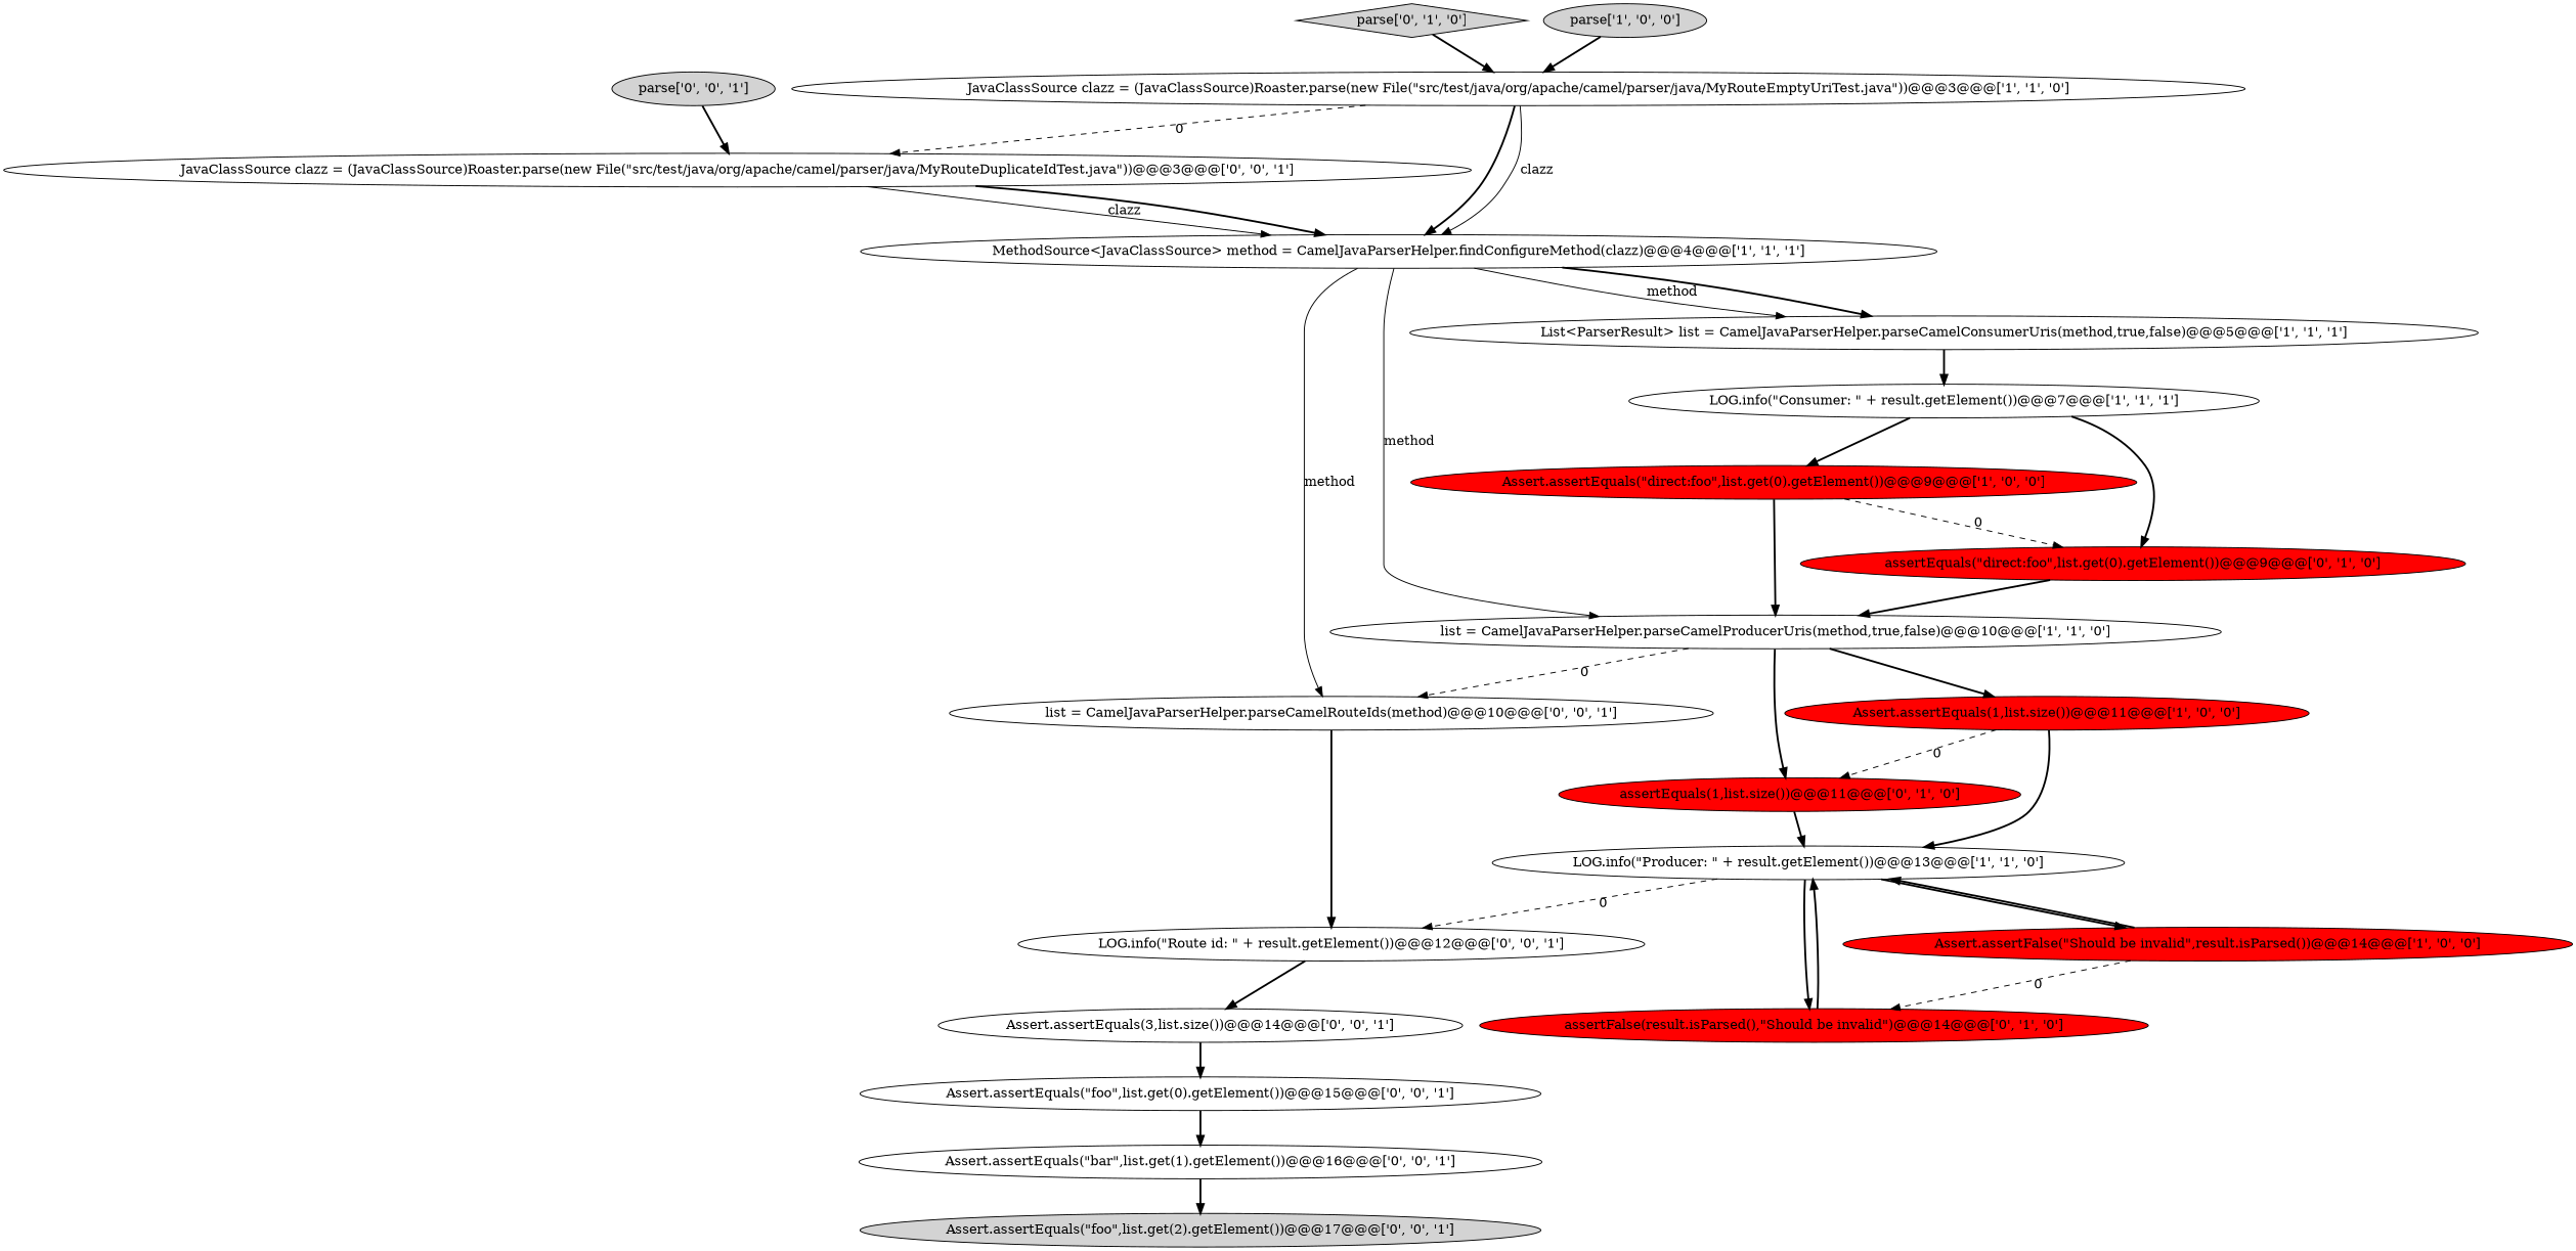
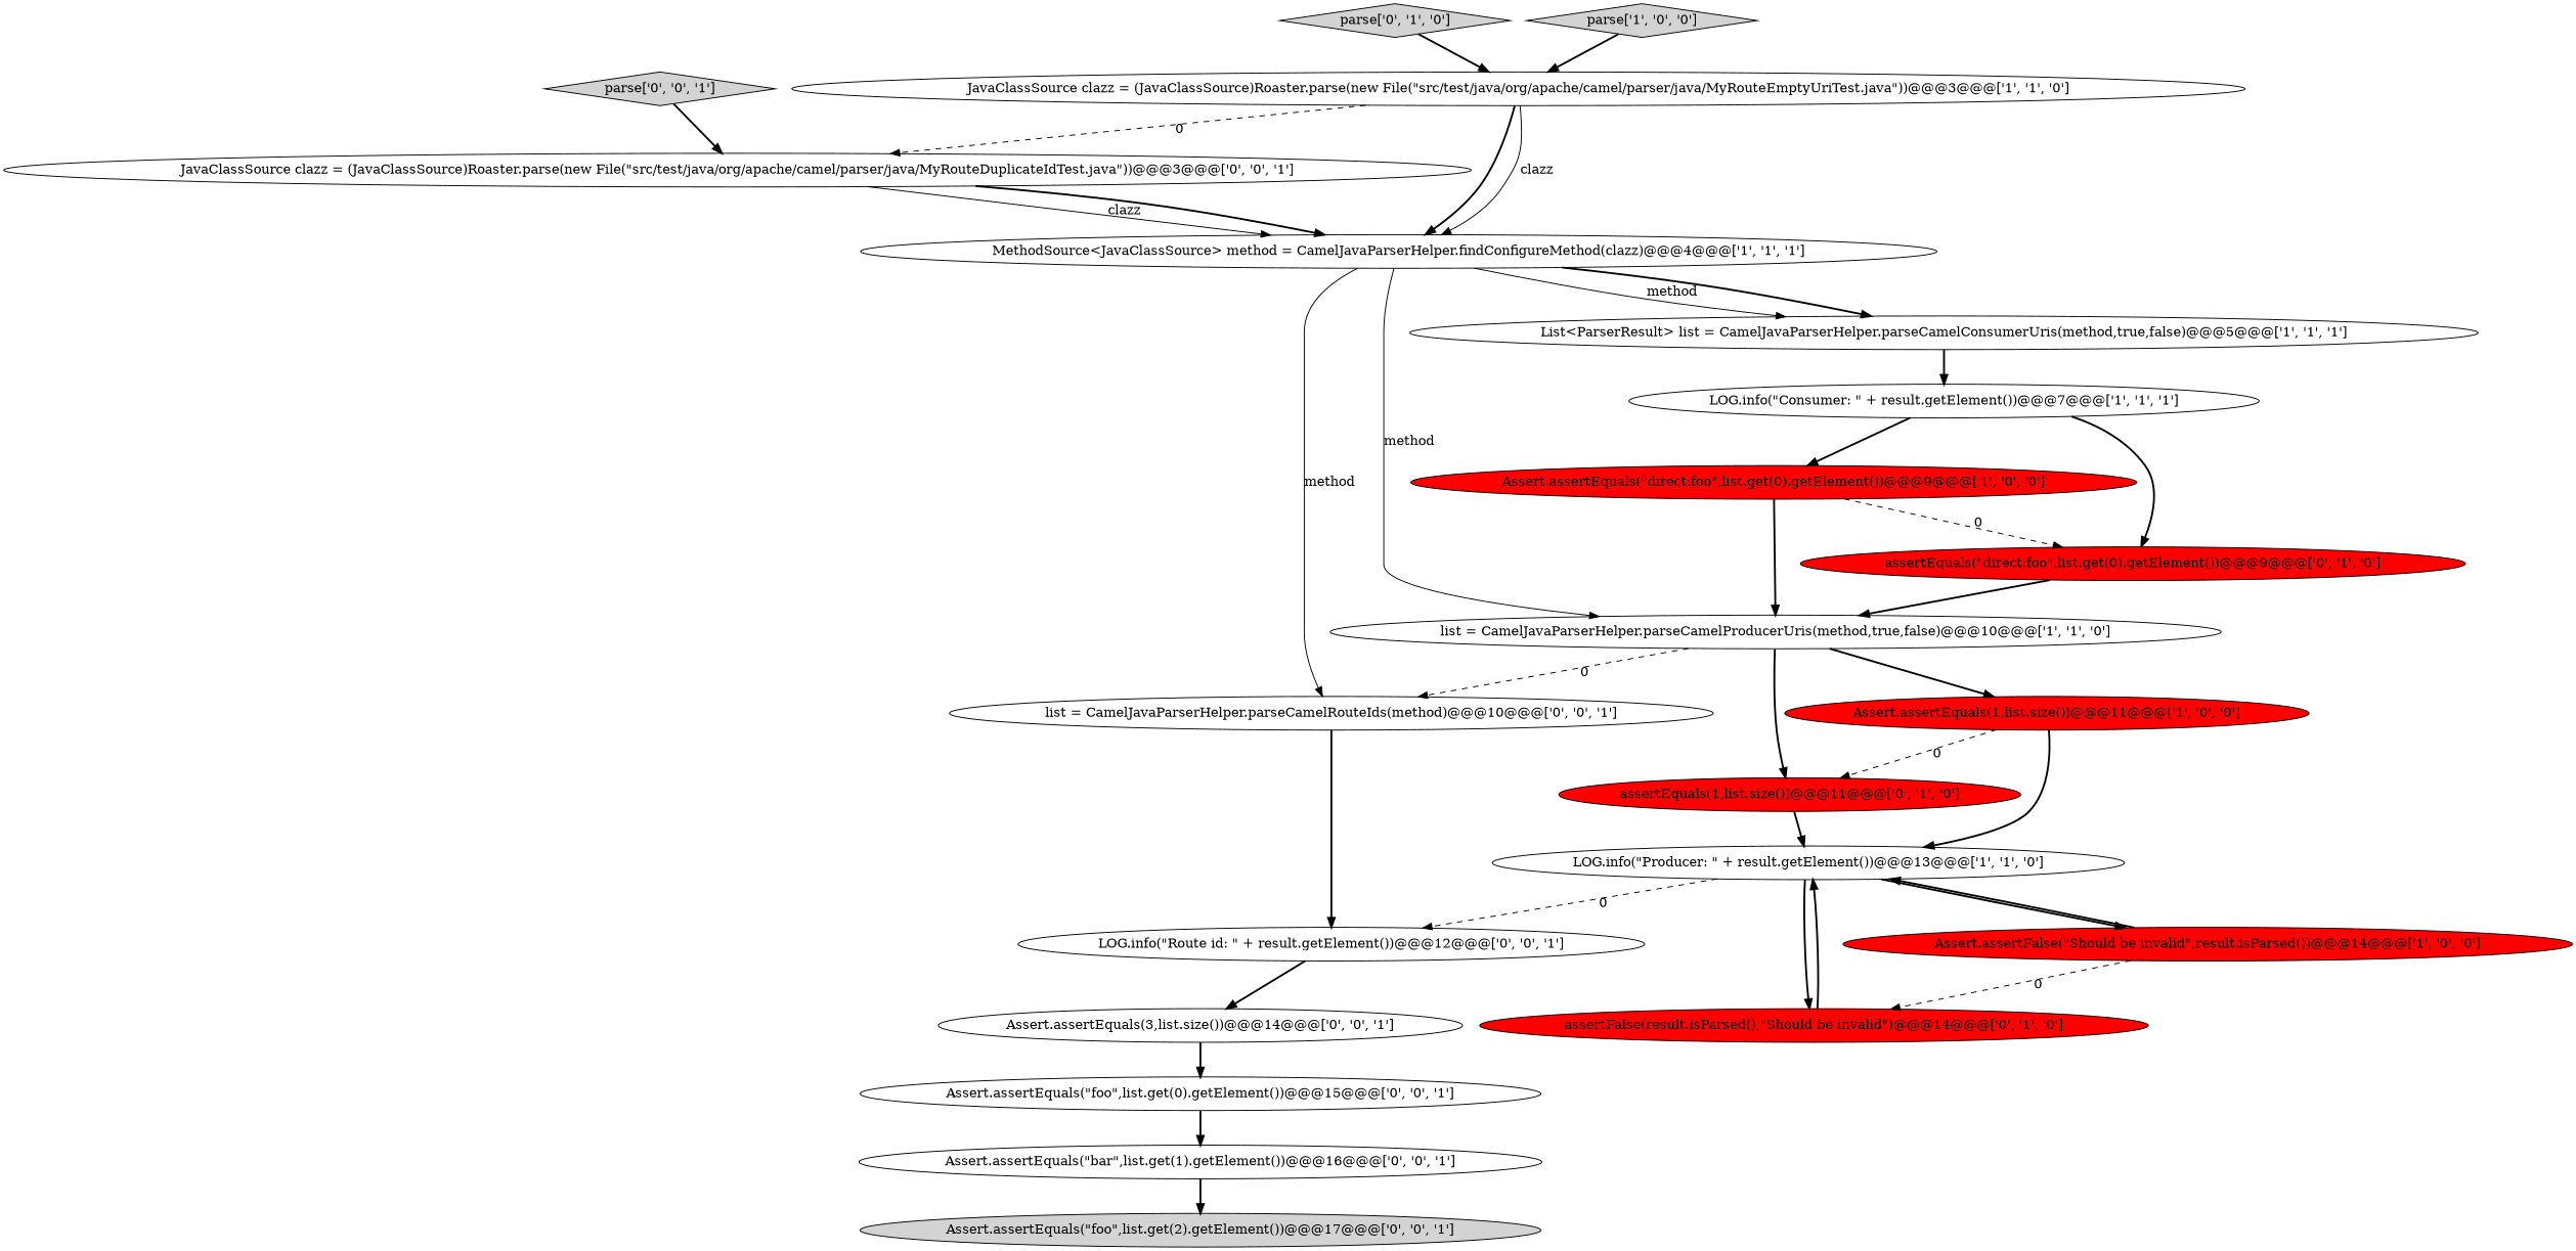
  digraph {
    node [fillcolor=white shape=ellipse style=filled]
    edge [style=bold]
    n1 [fillcolor=lightgray label="Assert.assertEquals(\"foo\",list.get(2).getElement())@@@17@@@['0', '0', '1']"]
    n2 [label="list = CamelJavaParserHelper.parseCamelProducerUris(method,true,false)@@@10@@@['1', '1', '0']"]
    n3 [fillcolor=red label="assertEquals(1,list.size())@@@11@@@['0', '1', '0']"]
    n4 [fillcolor=red label="Assert.assertEquals(1,list.size())@@@11@@@['1', '0', '0']"]
    n5 [label="list = CamelJavaParserHelper.parseCamelRouteIds(method)@@@10@@@['0', '0', '1']"]
    n6 [label="LOG.info(\"Producer: \" + result.getElement())@@@13@@@['1', '1', '0']"]
    n7 [label="LOG.info(\"Route id: \" + result.getElement())@@@12@@@['0', '0', '1']"]
    n8 [fillcolor=red label="assertFalse(result.isParsed(),\"Should be invalid\")@@@14@@@['0', '1', '0']"]
    n9 [fillcolor=red label="Assert.assertFalse(\"Should be invalid\",result.isParsed())@@@14@@@['1', '0', '0']"]
    n10 [fillcolor=lightgray label="parse['0', '1', '0']" shape=diamond]
    n11 [label="JavaClassSource clazz = (JavaClassSource)Roaster.parse(new File(\"src/test/java/org/apache/camel/parser/java/MyRouteEmptyUriTest.java\"))@@@3@@@['1', '1', '0']"]
    n12 [label="JavaClassSource clazz = (JavaClassSource)Roaster.parse(new File(\"src/test/java/org/apache/camel/parser/java/MyRouteDuplicateIdTest.java\"))@@@3@@@['0', '0', '1']"]
    n13 [label="MethodSource<JavaClassSource> method = CamelJavaParserHelper.findConfigureMethod(clazz)@@@4@@@['1', '1', '1']"]
    n14 [fillcolor=red label="assertEquals(\"direct:foo\",list.get(0).getElement())@@@9@@@['0', '1', '0']"]
    n15 [label="List<ParserResult> list = CamelJavaParserHelper.parseCamelConsumerUris(method,true,false)@@@5@@@['1', '1', '1']"]
    n16 [label="LOG.info(\"Consumer: \" + result.getElement())@@@7@@@['1', '1', '1']"]
    n17 [fillcolor=red label="Assert.assertEquals(\"direct:foo\",list.get(0).getElement())@@@9@@@['1', '0', '0']"]
-   n18 [fillcolor=lightgray label="parse['1', '0', '0']"]
+   n18 [fillcolor=lightgray label="parse['1', '0', '0']" shape=diamond]
    n19 [label="Assert.assertEquals(3,list.size())@@@14@@@['0', '0', '1']"]
    n20 [label="Assert.assertEquals(\"foo\",list.get(0).getElement())@@@15@@@['0', '0', '1']"]
    n21 [label="Assert.assertEquals(\"bar\",list.get(1).getElement())@@@16@@@['0', '0', '1']"]
-   n22 [fillcolor=lightgray label="parse['0', '0', '1']"]
+   n22 [fillcolor=lightgray label="parse['0', '0', '1']" shape=diamond]
    n2 -> n3
    n2 -> n4
    n2 -> n5 [label=0 style=dashed]
    n3 -> n6
    n4 -> n3 [label=0 style=dashed]
    n4 -> n6
    n5 -> n7
    n6 -> n7 [label=0 style=dashed]
    n6 -> n8
    n6 -> n9
    n7 -> n19
    n8 -> n6
    n9 -> n6
    n9 -> n8 [label=0 style=dashed]
    n10 -> n11
    n11 -> n12 [label=0 style=dashed]
    n11 -> n13
    n11 -> n13 [label=clazz style=solid]
    n12 -> n13 [label=clazz style=solid]
    n12 -> n13
    n13 -> n2 [label=method style=solid]
    n13 -> n5 [label=method style=solid]
    n13 -> n15
    n13 -> n15 [label=method style=solid]
    n14 -> n2
    n15 -> n16
    n16 -> n14
    n16 -> n17
    n17 -> n2
    n17 -> n14 [label=0 style=dashed]
    n18 -> n11
    n19 -> n20
    n20 -> n21
    n21 -> n1
    n22 -> n12
  }
